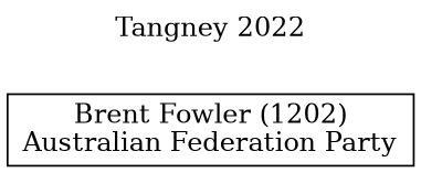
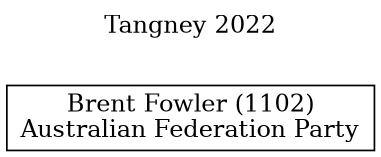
  digraph {
    label="Tangney 2022"
    labelloc=t
    mclimit=10
    rankdir=LR
-   n1 [label="Brent Fowler (1202)\nAustralian Federation Party" shape=box]
+   n1 [label="Brent Fowler (1102)\nAustralian Federation Party" shape=box]
  }
